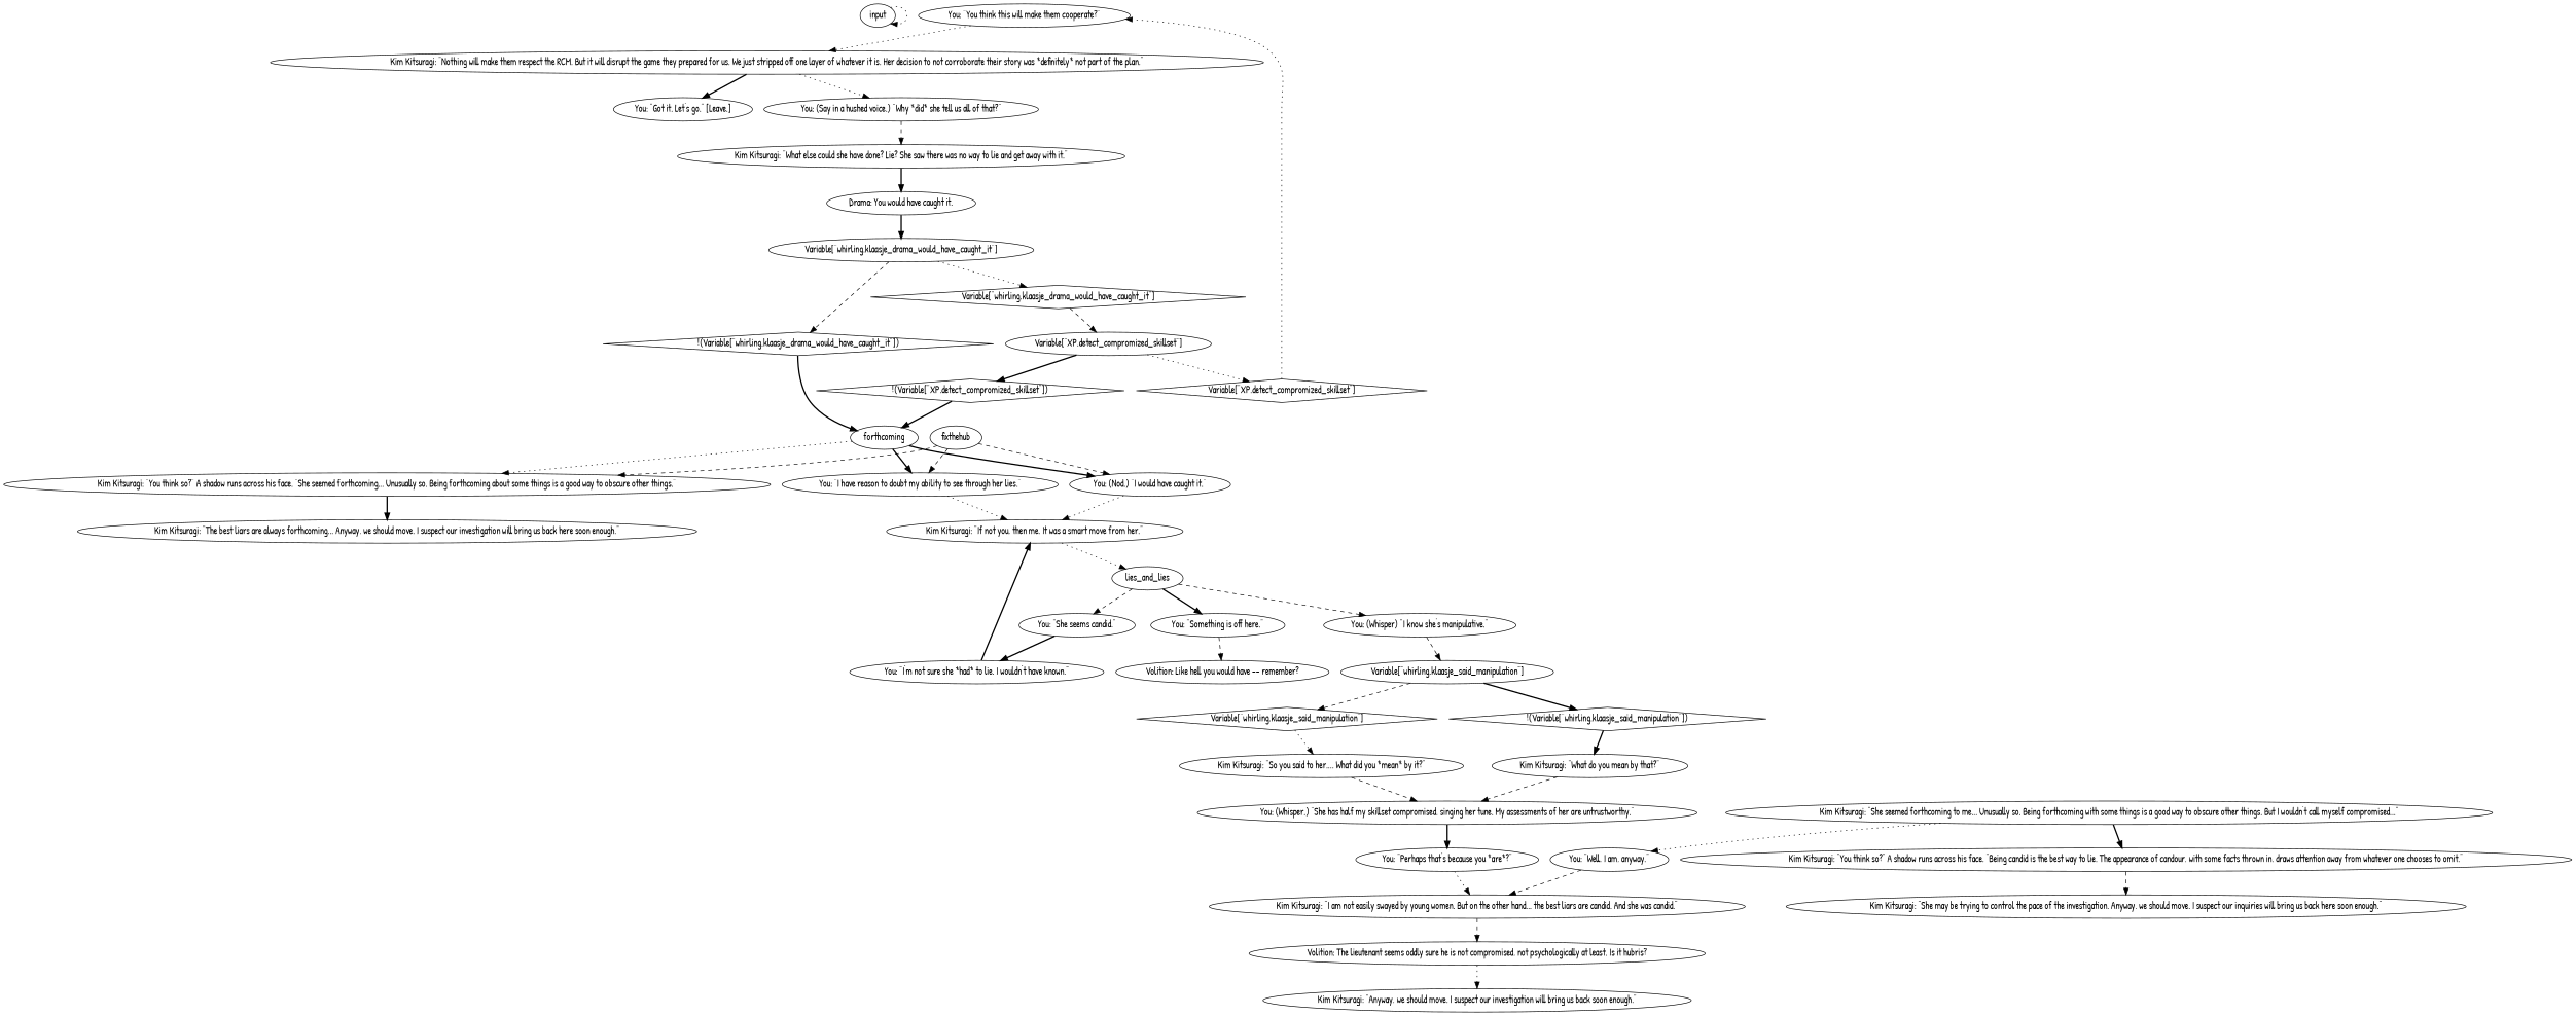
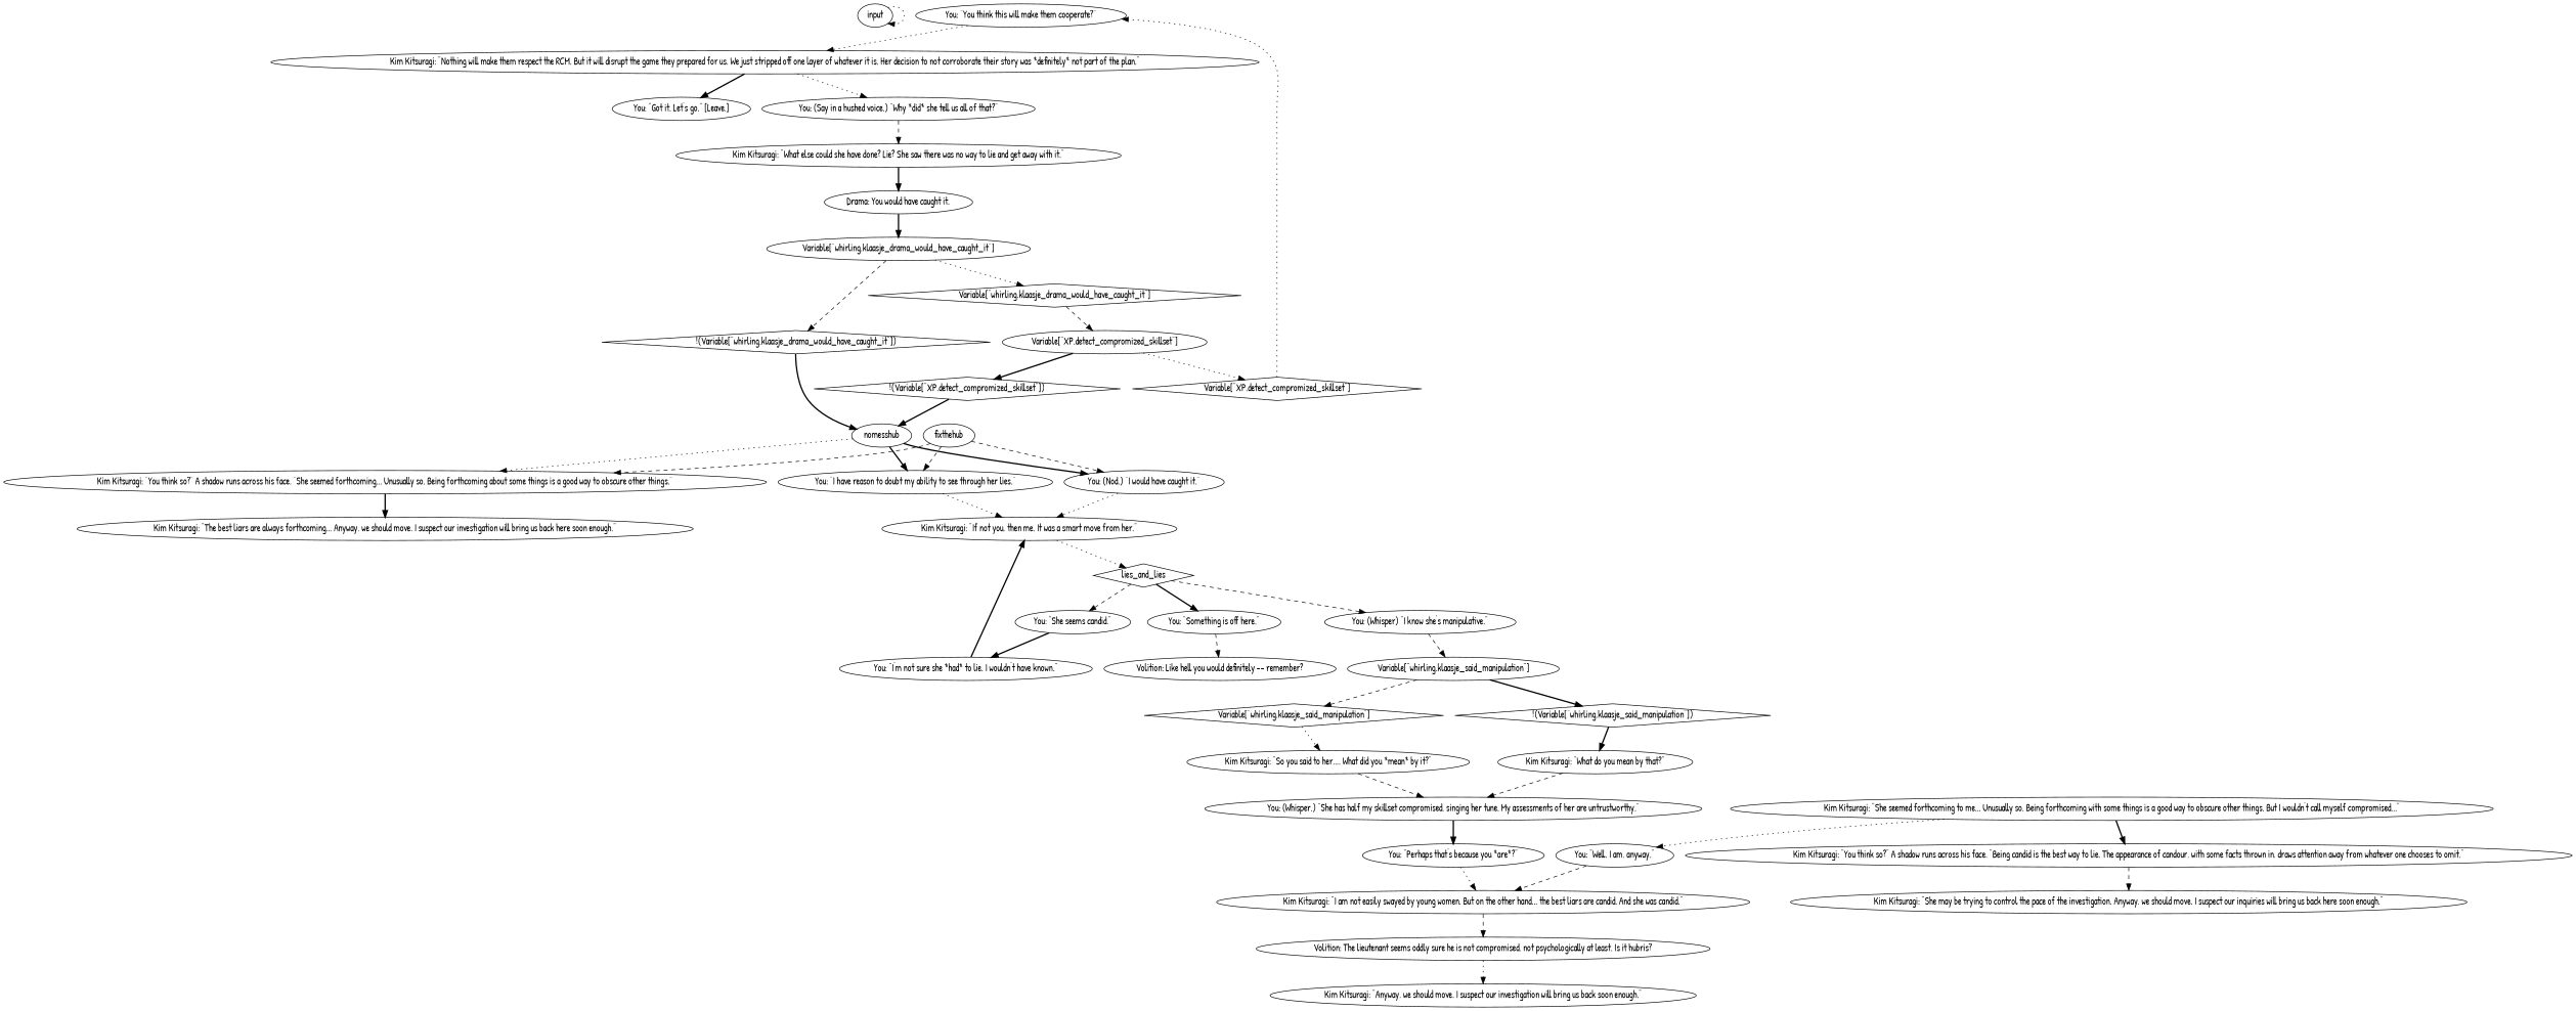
  digraph {
    fontname="Patrick Hand"
    node [fontname="Patrick Hand"]
    edge [fontname="Patrick Hand" style=bold]
    n1 [label=input]
    n2 [label="You: \"You think this will make them cooperate?\""]
    n3 [label="Kim Kitsuragi: \"Nothing will make them respect the RCM. But it will disrupt the game they prepared for us. We just stripped off one layer of whatever it is. Her decision to not corroborate their story was *definitely* not part of the plan.\""]
    n4 [label="You: \"Got it. Let's go.\" [Leave.]"]
    n5 [label="You: (Say in a hushed voice.) \"Why *did* she tell us all of that?\""]
-   n6 [label="Volition: Like hell you would have -- remember?"]
+   n6 [label="Volition: Like hell you would definitely -- remember?"]
    n7 [label=fixthehub]
    n8 [label="Kim Kitsuragi: \"You think so?\" A shadow runs across his face. \"She seemed forthcoming... Unusually so. Being forthcoming about some things is a good way to obscure other things.\""]
    n9 [label="You: (Nod.) \"I would have caught it.\""]
    n10 [label="You: \"I have reason to doubt my ability to see through her lies.\""]
    n11 [label="Kim Kitsuragi: \"The best liars are always forthcoming... Anyway, we should move. I suspect our investigation will bring us back here soon enough.\""]
    n12 [label="You: \"I'm not sure she *had* to lie. I wouldn't have known.\""]
    n13 [label="Kim Kitsuragi: \"If not you, then me. It was a smart move from her.\""]
-   n14 [label=lies_and_lies]
+   n14 [label=lies_and_lies shape=diamond]
    n15 [label="Kim Kitsuragi: \"You think so?\" A shadow runs across his face. \"Being candid is the best way to lie. The appearance of candour, with some facts thrown in, draws attention away from whatever one chooses to omit.\""]
    n16 [label="Kim Kitsuragi: \"She may be trying to control the pace of the investigation. Anyway, we should move. I suspect our inquiries will bring us back here soon enough.\""]
    n17 [label="You: \"Perhaps that's because you *are*?\""]
    n18 [label="Kim Kitsuragi: \"I am not easily swayed by young women. But on the other hand... the best liars are candid. And she was candid.\""]
    n19 [label="Volition: The lieutenant seems oddly sure he is not compromised, not psychologically at least. Is it hubris?"]
    n20 [label="Kim Kitsuragi: \"She seemed forthcoming to me... Unusually so. Being forthcoming with some things is a good way to obscure other things. But I wouldn't call myself compromised...\""]
    n21 [label="You: \"Well. I am, anyway.\""]
    n22 [label="Kim Kitsuragi: \"Anyway, we should move. I suspect our investigation will bring us back soon enough.\""]
    n23 [label="Drama: You would have caught it."]
    n24 [label="Variable[\"whirling.klaasje_drama_would_have_caught_it\"]"]
    n25 [label="Variable[\"whirling.klaasje_drama_would_have_caught_it\"]" shape=diamond]
    n26 [label="!(Variable[\"whirling.klaasje_drama_would_have_caught_it\"])" shape=diamond]
    n27 [label="Kim Kitsuragi: \"So you said to her.... What did you *mean* by it?\""]
    n28 [label="You: (Whisper.) \"She has half my skillset compromised, singing her tune. My assessments of her are untrustworthy.\""]
    n29 [label="Kim Kitsuragi: \"What do you mean by that?\""]
    n30 [label="Variable[\"XP.detect_compromized_skillset\"]"]
-   n31 [label=forthcoming]
+   n31 [label=nomesshub]
    n32 [label="Variable[\"XP.detect_compromized_skillset\"]" shape=diamond]
    n33 [label="!(Variable[\"XP.detect_compromized_skillset\"])" shape=diamond]
    n34 [label="You: \"Something is off here.\""]
    n35 [label="You: \"She seems candid.\""]
    n36 [label="Kim Kitsuragi: \"What else could she have done? Lie? She saw there was no way to lie and get away with it.\""]
    n37 [label="You: (Whisper) \"I know she's manipulative.\""]
    n38 [label="Variable[\"whirling.klaasje_said_manipulation\"]"]
    n39 [label="Variable[\"whirling.klaasje_said_manipulation\"]" shape=diamond]
    n40 [label="!(Variable[\"whirling.klaasje_said_manipulation\"])" shape=diamond]
    n1 -> n1 [style=dotted]
    n2 -> n3 [style=dotted]
    n3 -> n4
    n3 -> n5 [style=dotted]
    n5 -> n36 [style=dashed]
    n7 -> n8 [style=dashed]
    n7 -> n9 [style=dashed]
    n7 -> n10 [style=dashed]
    n8 -> n11
    n9 -> n13 [style=dotted]
    n10 -> n13 [style=dotted]
    n12 -> n13
    n13 -> n14 [style=dotted]
    n14 -> n34
    n14 -> n35 [style=dashed]
    n14 -> n37 [style=dashed]
    n15 -> n16 [style=dashed]
    n17 -> n18 [style=dotted]
    n18 -> n19 [style=dashed]
    n19 -> n22 [style=dotted]
    n20 -> n15
    n20 -> n21 [style=dotted]
    n21 -> n18 [style=dashed]
    n23 -> n24
    n24 -> n25 [style=dotted]
    n24 -> n26 [style=dashed]
    n25 -> n30 [style=dashed]
    n26 -> n31
    n27 -> n28 [style=dashed]
    n28 -> n17
    n29 -> n28 [style=dashed]
    n30 -> n32 [style=dotted]
    n30 -> n33
    n31 -> n8 [style=dotted]
    n31 -> n9
    n31 -> n10
    n32 -> n2 [style=dotted]
    n33 -> n31
    n34 -> n6 [style=dashed]
    n35 -> n12
    n36 -> n23
    n37 -> n38 [style=dashed]
    n38 -> n39 [style=dashed]
    n38 -> n40
    n39 -> n27 [style=dotted]
    n40 -> n29
  }
